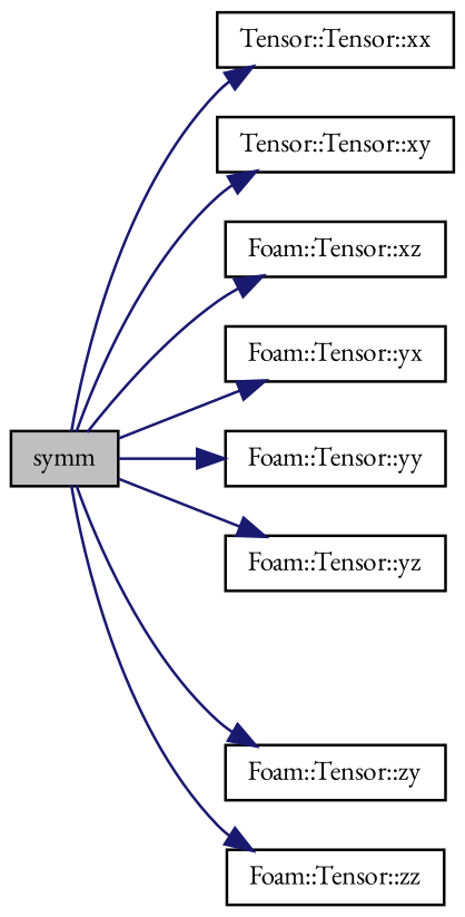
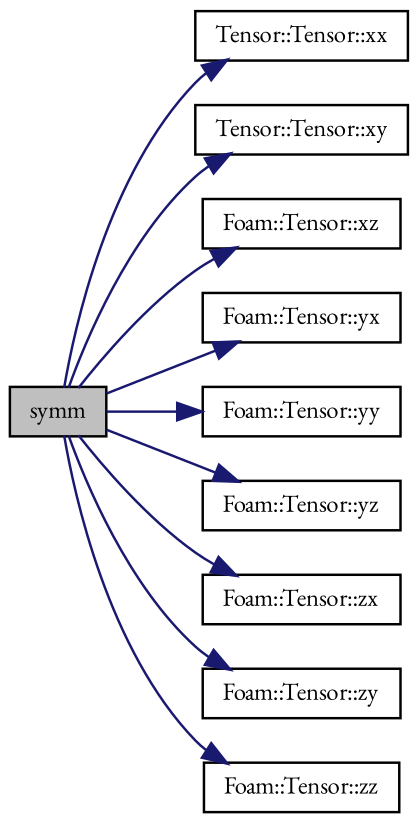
  digraph {
    fontname="EB Garamond"
    rankdir=LR
    node [color=black fontname="EB Garamond" fontsize=10 shape=record]
    edge [color=midnightblue fontname="EB Garamond" fontsize=10 labelfontname=Helvetica labelfontsize=10 style=solid]
    n1 [fillcolor=grey75 fontcolor=black height=0.2 label=symm style=filled width=0.4]
    n2 [height=0.2 label="Tensor::Tensor::xx" width=0.4]
    n3 [height=0.2 label="Tensor::Tensor::xy" width=0.4]
    n4 [height=0.2 label="Foam::Tensor::xz" width=0.4]
    n5 [height=0.2 label="Foam::Tensor::yx" width=0.4]
    n6 [height=0.2 label="Foam::Tensor::yy" width=0.4]
    n7 [height=0.2 label="Foam::Tensor::yz" width=0.4]
+   n8 [height=0.2 label="Foam::Tensor::zx" width=0.4]
    n9 [height=0.2 label="Foam::Tensor::zy" width=0.4]
    n10 [height=0.2 label="Foam::Tensor::zz" width=0.4]
    n1 -> n2
    n1 -> n3
    n1 -> n4
    n1 -> n5
    n1 -> n6
    n1 -> n7
+   n1 -> n8
    n1 -> n9
    n1 -> n10
  }
